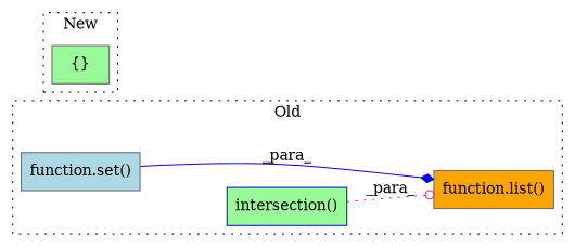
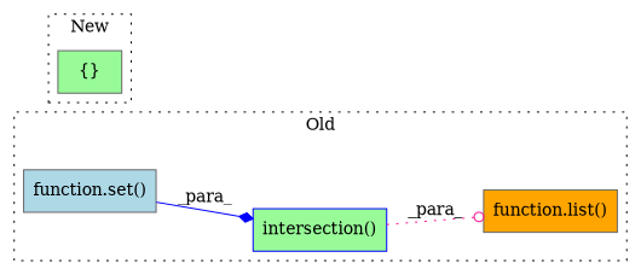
  digraph {
    rankdir=LR
    node [a=75 shape=box style=filled fillcolor=palegreen color=gray40]
    n1 [l="16,1" label="intersection()" s="9417,9447" color=blue]
    n2 [l="4,1" label="function.set()" s="9433,9446" fillcolor=lightblue]
    n3 [l="5,1" label="function.list()" s="9483,9490" fillcolor=orange]
    n4 [a=59 l="1,0" label="{}" s="9557,9600"]
    subgraph cluster_1 {
      label=Old
      style=dotted
      n1
      n2
      n3
    }
    subgraph cluster_2 {
      label=New
      style=dotted
      n4
    }
    n1 -> n3 [label=_para_ color=deeppink style=dotted arrowhead=odot]
-   n2 -> n3 [label=_para_ color=blue style=solid arrowhead=diamond]
+   n2 -> n1 [label=_para_ color=blue style=solid arrowhead=diamond]
  }
